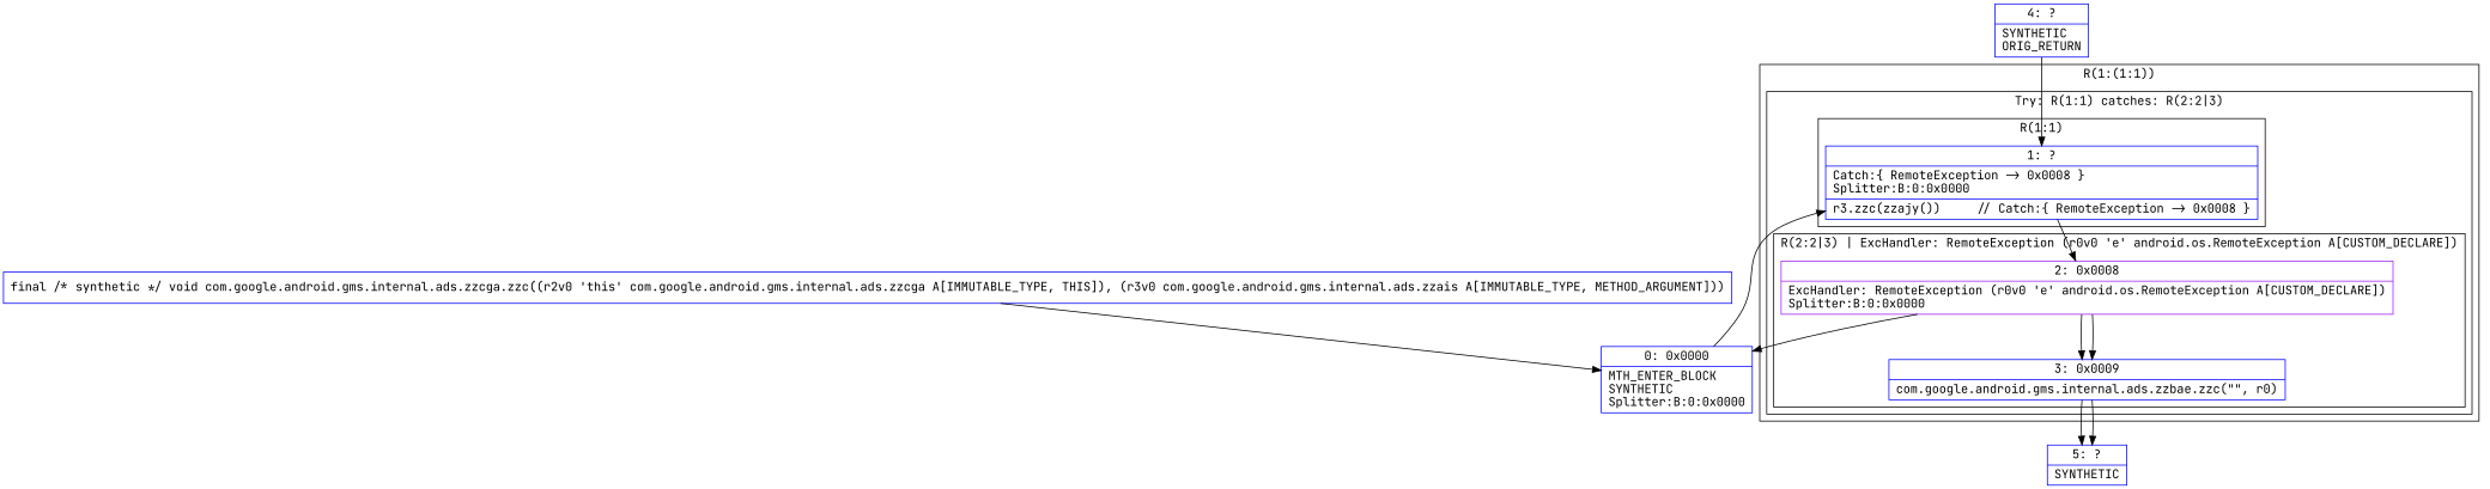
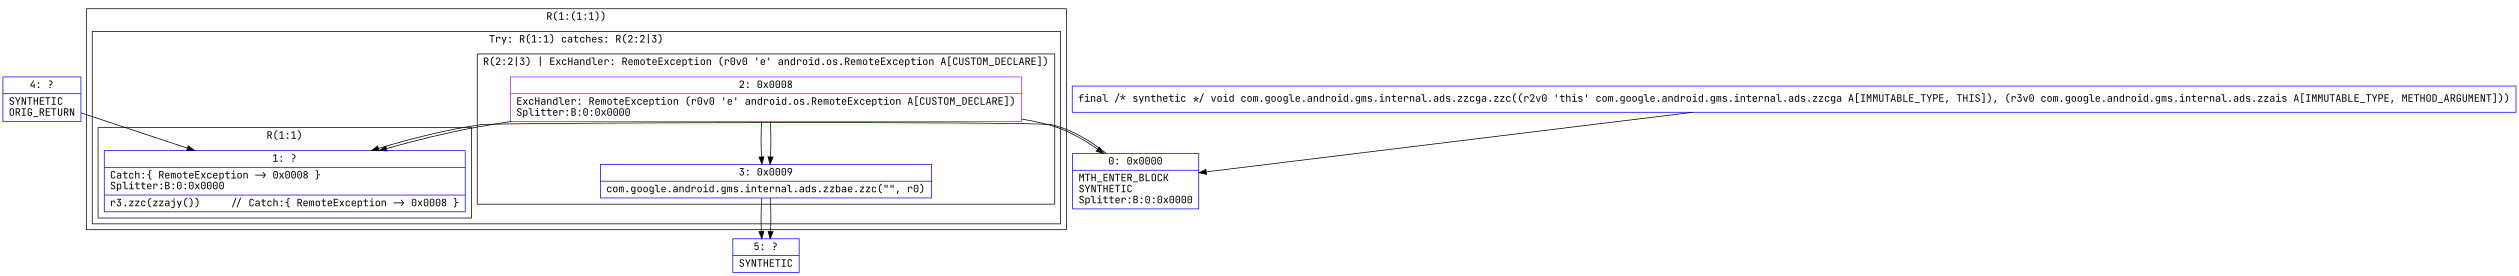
  digraph {
    fontname="JetBrains Mono"
    node [color=blue fontname="JetBrains Mono" shape=record]
    edge [fontname="JetBrains Mono"]
    n1 [label="{1\:\ ?|Catch:\{ RemoteException \-\> 0x0008 \}\lSplitter:B:0:0x0000\l|r3.zzc(zzajy())     \/\/ Catch:\{ RemoteException \-\> 0x0008 \}\l}"]
    n2 [color=purple label="{2\:\ 0x0008|ExcHandler: RemoteException (r0v0 'e' android.os.RemoteException A[CUSTOM_DECLARE])\lSplitter:B:0:0x0000\l}"]
    n3 [label="{3\:\ 0x0009|com.google.android.gms.internal.ads.zzbae.zzc(\"\", r0)\l}"]
    n4 [label="{0\:\ 0x0000|MTH_ENTER_BLOCK\lSYNTHETIC\lSplitter:B:0:0x0000\l}"]
    n5 [label="{5\:\ ?|SYNTHETIC\l}"]
    n6 [label="{4\:\ ?|SYNTHETIC\lORIG_RETURN\l}"]
    n7 [label="{final \/* synthetic *\/ void com.google.android.gms.internal.ads.zzcga.zzc((r2v0 'this' com.google.android.gms.internal.ads.zzcga A[IMMUTABLE_TYPE, THIS]), (r3v0 com.google.android.gms.internal.ads.zzais A[IMMUTABLE_TYPE, METHOD_ARGUMENT])) }"]
    subgraph cluster_1 {
      label="R(1:(1:1))"
      subgraph cluster_2 {
        label="Try: R(1:1) catches: R(2:2|3)"
        subgraph cluster_3 {
          label="R(1:1)"
          n1
        }
        subgraph cluster_4 {
          label="R(2:2|3) | ExcHandler: RemoteException (r0v0 'e' android.os.RemoteException A[CUSTOM_DECLARE])\l"
          n2
          n3
        }
      }
    }
    subgraph cluster_5 {
      label="R(2:2|3) | ExcHandler: RemoteException (r0v0 'e' android.os.RemoteException A[CUSTOM_DECLARE])\l"
    }
-   n1 -> n2
+   n2 -> n1
    n2 -> n3
    n2 -> n3
    n2 -> n4
    n3 -> n5
    n3 -> n5
    n4 -> n1
    n6 -> n1
    n7 -> n4
  }
